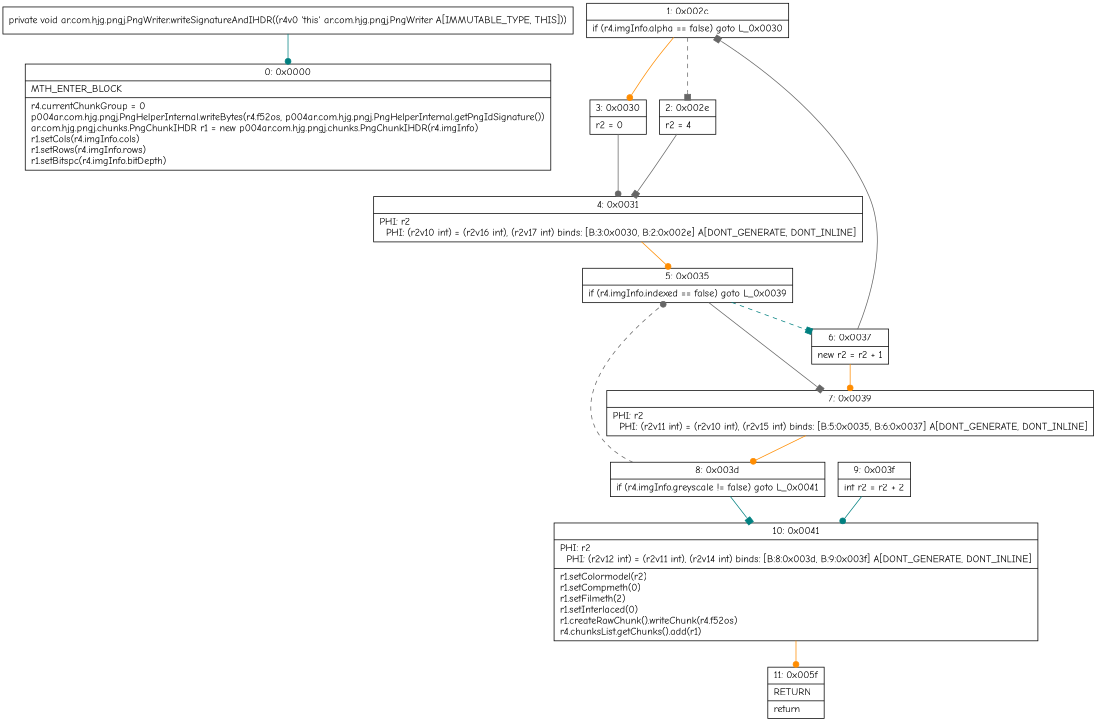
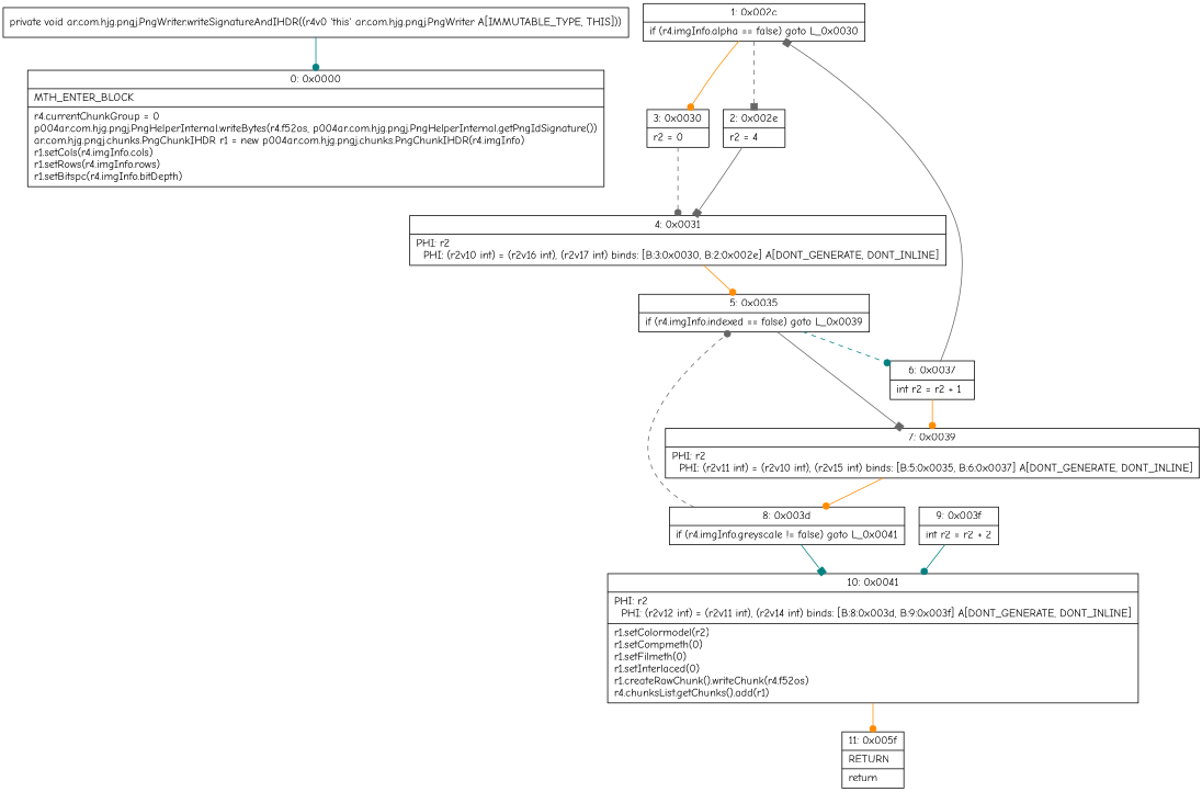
  digraph {
    fontname="Comic Neue"
    node [fontname="Comic Neue" shape=record]
    edge [arrowhead=dot color=gray40 fontname="Comic Neue"]
    n1 [label="{0\:\ 0x0000|MTH_ENTER_BLOCK\l|r4.currentChunkGroup = 0\lp004ar.com.hjg.pngj.PngHelperInternal.writeBytes(r4.f52os, p004ar.com.hjg.pngj.PngHelperInternal.getPngIdSignature())\lar.com.hjg.pngj.chunks.PngChunkIHDR r1 = new p004ar.com.hjg.pngj.chunks.PngChunkIHDR(r4.imgInfo)\lr1.setCols(r4.imgInfo.cols)\lr1.setRows(r4.imgInfo.rows)\lr1.setBitspc(r4.imgInfo.bitDepth)\l}"]
    n2 [label="{1\:\ 0x002c|if (r4.imgInfo.alpha == false) goto L_0x0030\l}"]
    n3 [label="{2\:\ 0x002e|r2 = 4\l}"]
    n4 [label="{3\:\ 0x0030|r2 = 0\l}"]
    n5 [label="{4\:\ 0x0031|PHI: r2 \l  PHI: (r2v10 int) = (r2v16 int), (r2v17 int) binds: [B:3:0x0030, B:2:0x002e] A[DONT_GENERATE, DONT_INLINE]\l}"]
    n6 [label="{5\:\ 0x0035|if (r4.imgInfo.indexed == false) goto L_0x0039\l}"]
-   n7 [label="{6\:\ 0x0037|new r2 = r2 + 1\l}"]
+   n7 [label="{6\:\ 0x0037|int r2 = r2 + 1\l}"]
    n8 [label="{7\:\ 0x0039|PHI: r2 \l  PHI: (r2v11 int) = (r2v10 int), (r2v15 int) binds: [B:5:0x0035, B:6:0x0037] A[DONT_GENERATE, DONT_INLINE]\l}"]
    n9 [label="{8\:\ 0x003d|if (r4.imgInfo.greyscale != false) goto L_0x0041\l}"]
-   n10 [label="{10\:\ 0x0041|PHI: r2 \l  PHI: (r2v12 int) = (r2v11 int), (r2v14 int) binds: [B:8:0x003d, B:9:0x003f] A[DONT_GENERATE, DONT_INLINE]\l|r1.setColormodel(r2)\lr1.setCompmeth(0)\lr1.setFilmeth(2)\lr1.setInterlaced(0)\lr1.createRawChunk().writeChunk(r4.f52os)\lr4.chunksList.getChunks().add(r1)\l}"]
+   n10 [label="{10\:\ 0x0041|PHI: r2 \l  PHI: (r2v12 int) = (r2v11 int), (r2v14 int) binds: [B:8:0x003d, B:9:0x003f] A[DONT_GENERATE, DONT_INLINE]\l|r1.setColormodel(r2)\lr1.setCompmeth(0)\lr1.setFilmeth(0)\lr1.setInterlaced(0)\lr1.createRawChunk().writeChunk(r4.f52os)\lr4.chunksList.getChunks().add(r1)\l}"]
    n11 [label="{9\:\ 0x003f|int r2 = r2 + 2\l}"]
    n12 [label="{11\:\ 0x005f|RETURN\l|return\l}"]
    n13 [label="{private void ar.com.hjg.pngj.PngWriter.writeSignatureAndIHDR((r4v0 'this' ar.com.hjg.pngj.PngWriter A[IMMUTABLE_TYPE, THIS])) }"]
    n2 -> n3 [arrowhead=box style=dashed]
    n2 -> n4 [color=darkorange]
    n3 -> n5 [arrowhead=box]
-   n4 -> n5
+   n4 -> n5 [style=dashed]
    n5 -> n6 [color=darkorange]
-   n6 -> n7 [arrowhead=box color=teal style=dashed]
+   n6 -> n7 [color=teal style=dashed]
    n6 -> n8 [arrowhead=box]
    n7 -> n2 [arrowhead=box]
    n7 -> n8 [color=darkorange]
    n8 -> n9 [color=darkorange]
    n9 -> n6 [style=dashed]
    n9 -> n10 [arrowhead=box color=teal]
    n10 -> n12 [color=darkorange]
    n11 -> n10 [color=teal]
    n13 -> n1 [color=teal]
  }
